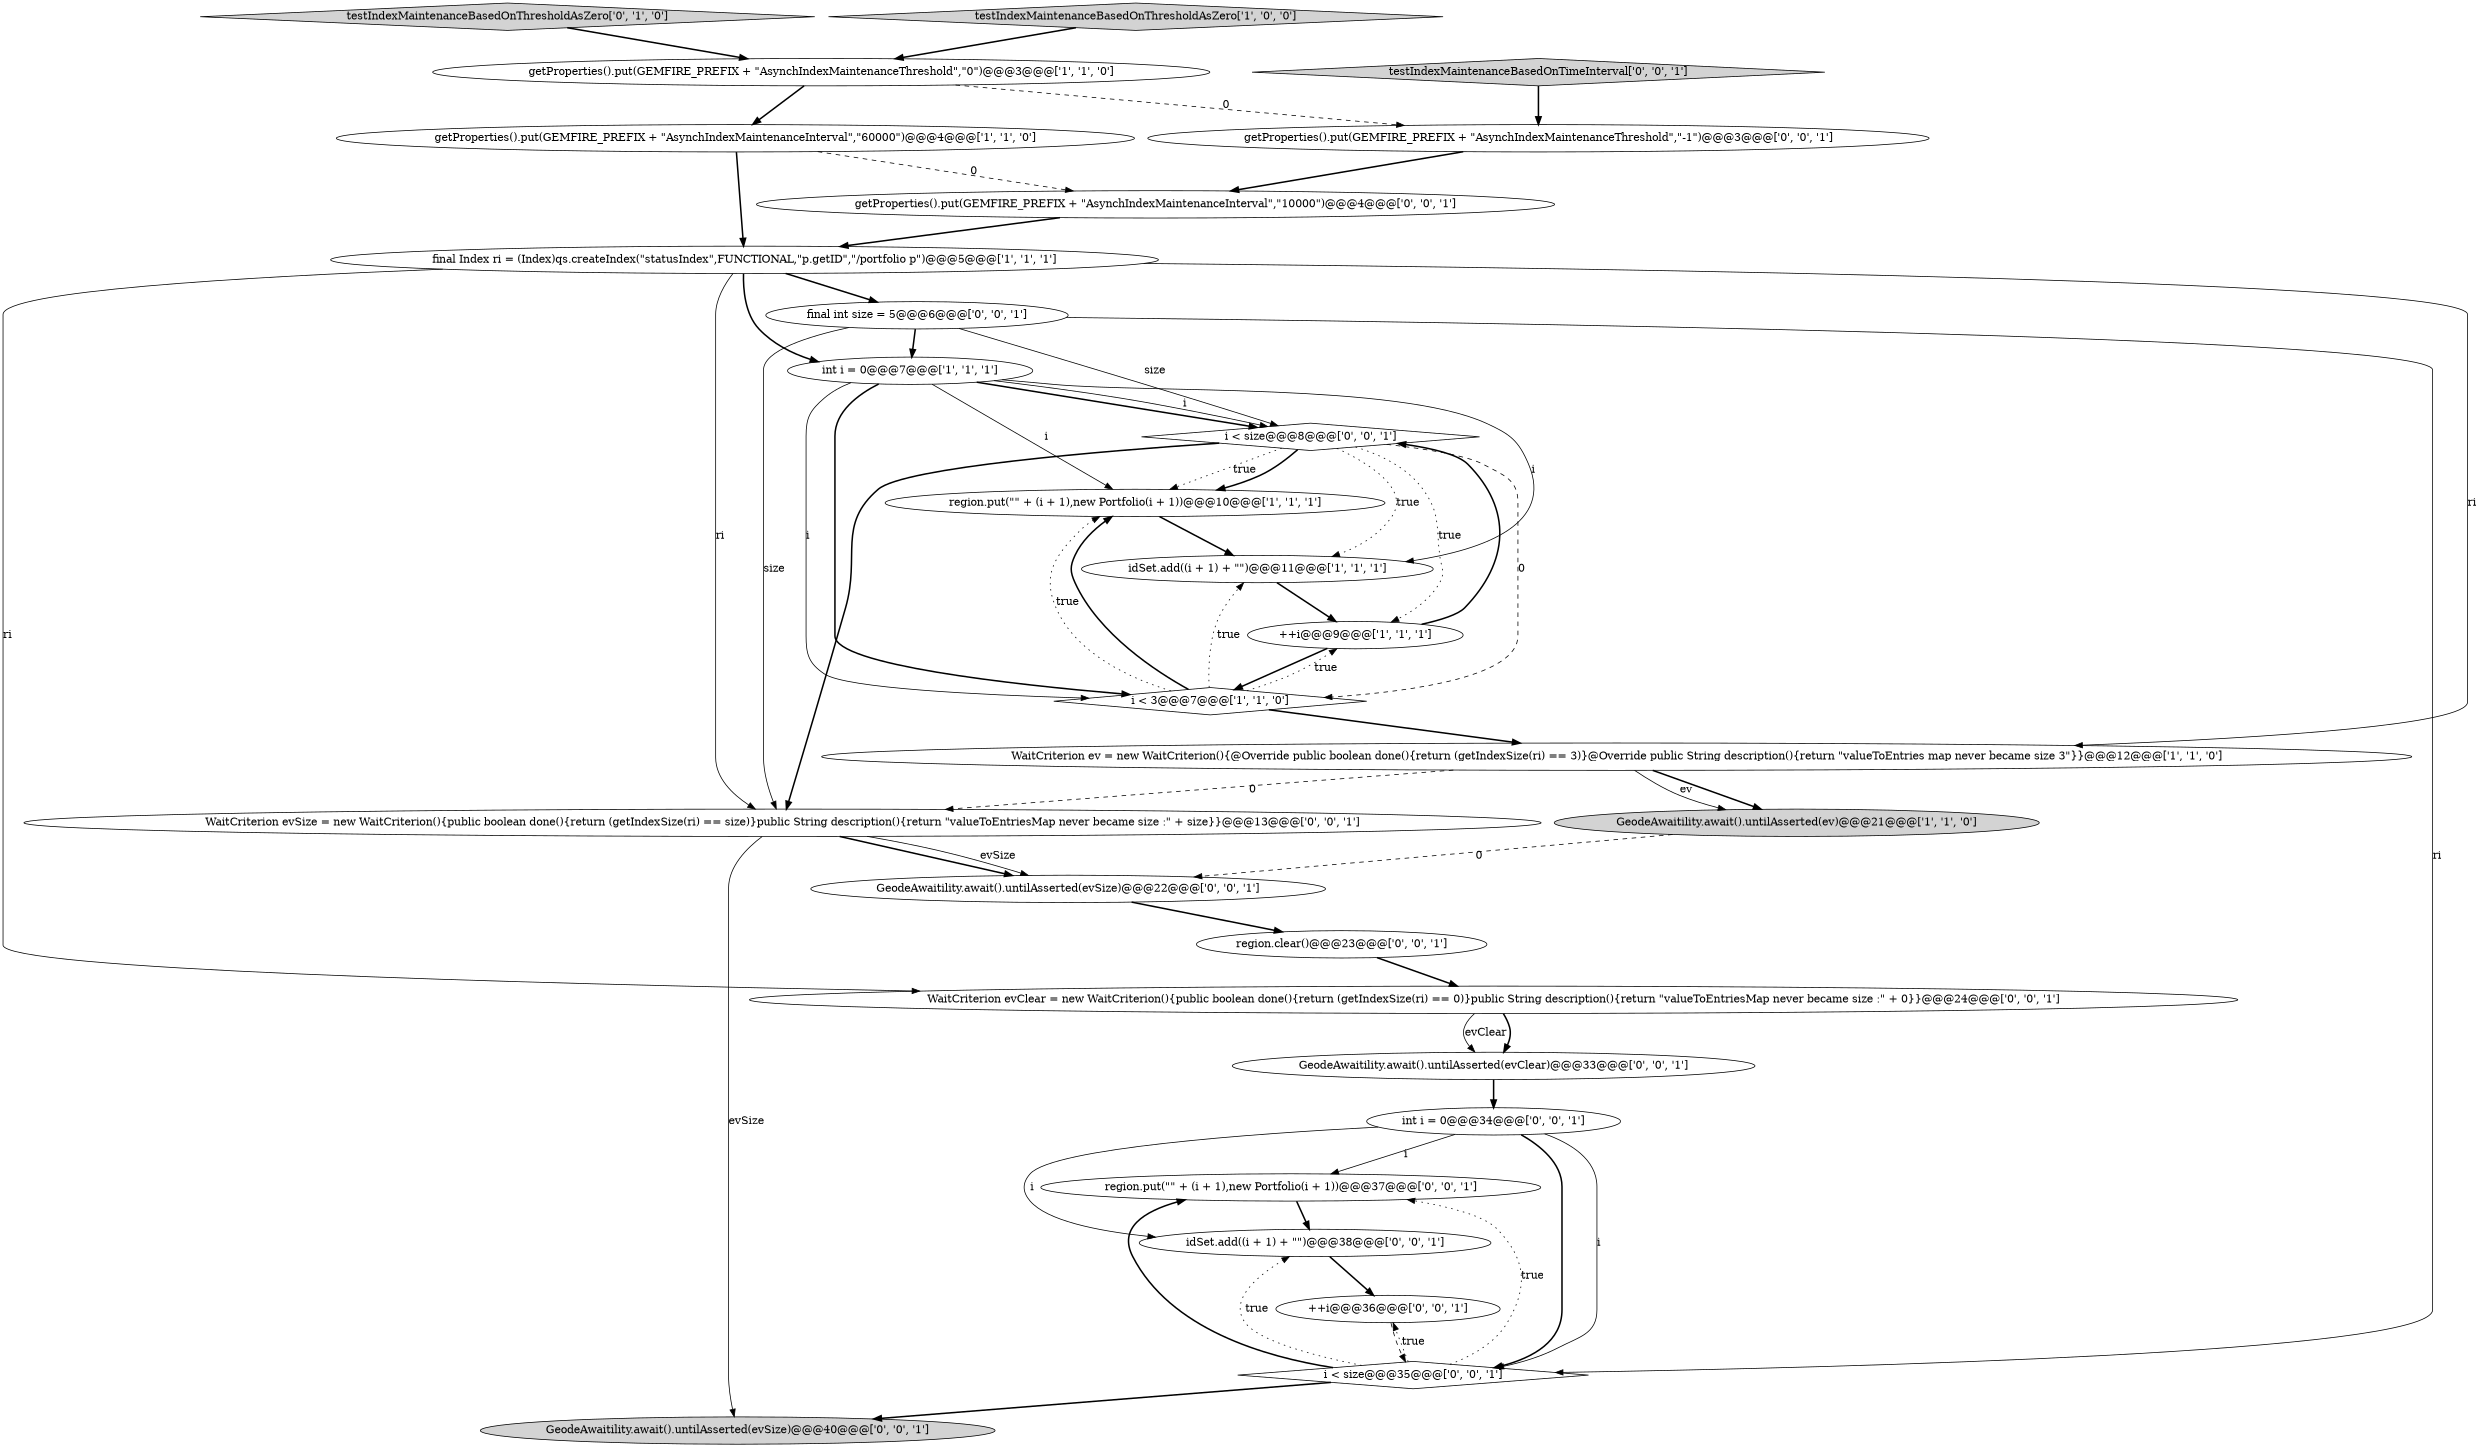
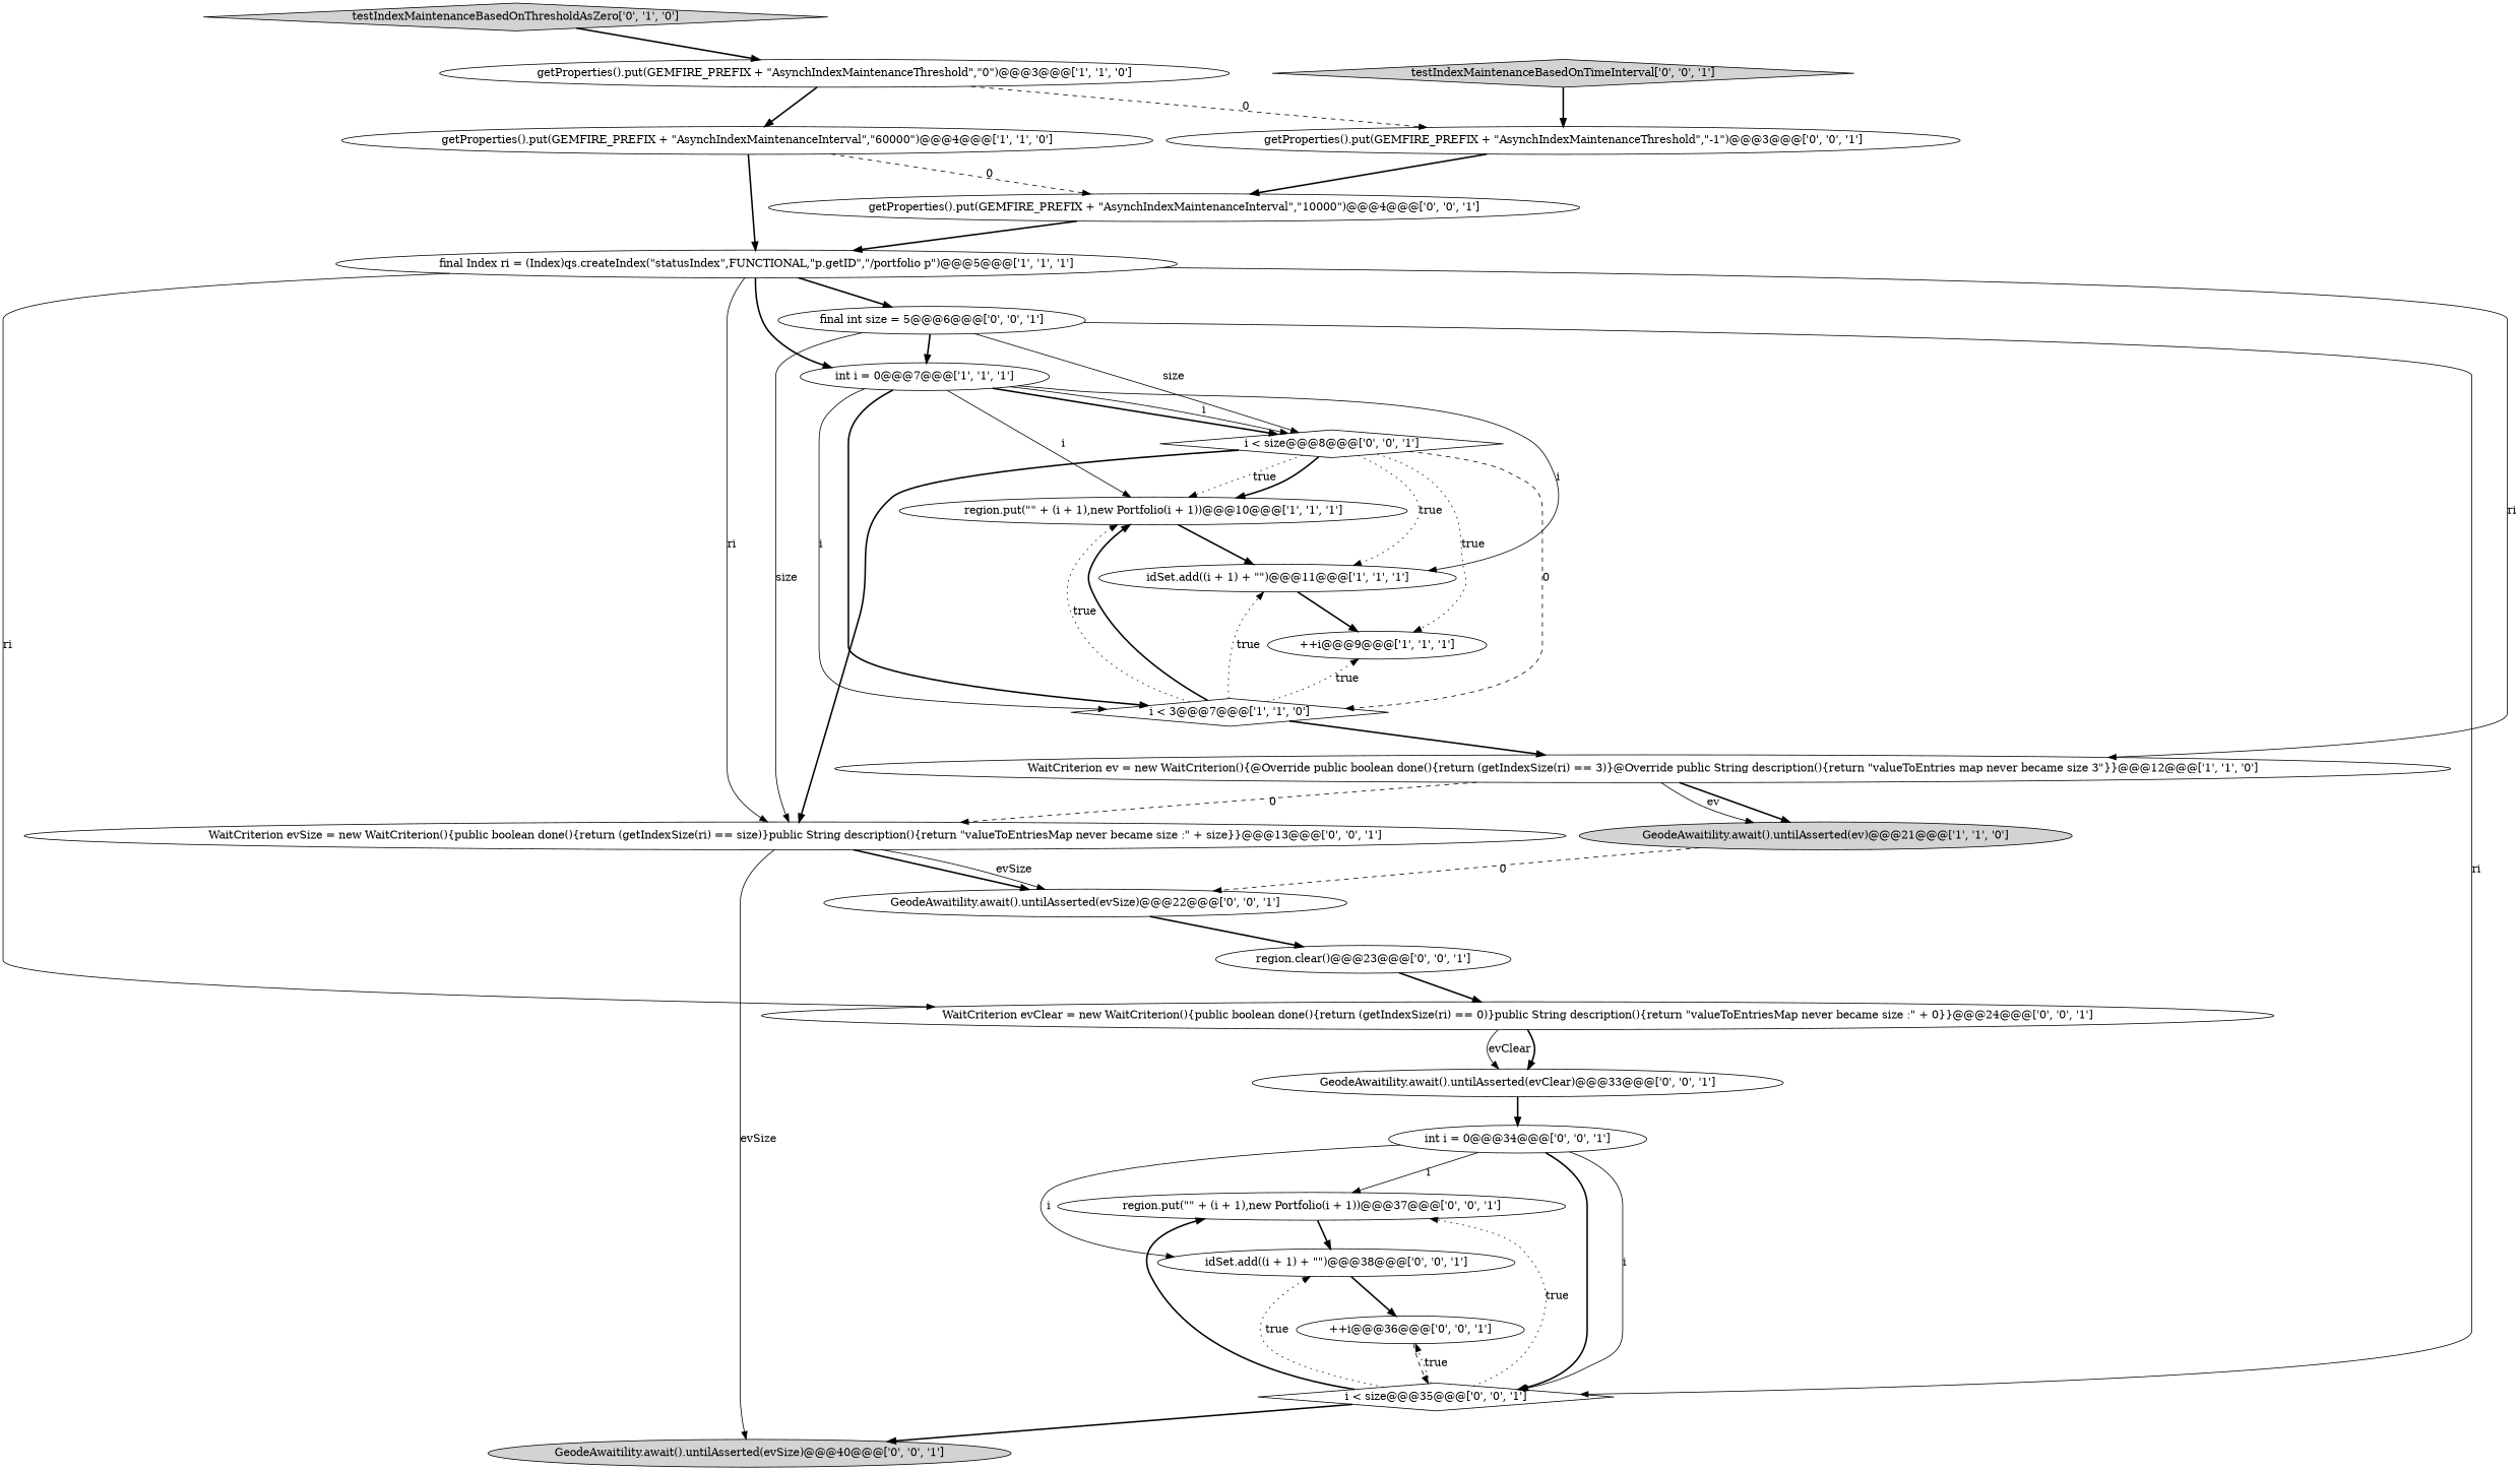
  digraph {
    node [fillcolor=white shape=ellipse style=filled]
    edge [style=bold]
    n1 [fillcolor=lightgray label="GeodeAwaitility.await().untilAsserted(evSize)@@@40@@@['0', '0', '1']"]
    n2 [label="region.put(\"\" + (i + 1),new Portfolio(i + 1))@@@37@@@['0', '0', '1']"]
    n3 [label="idSet.add((i + 1) + \"\")@@@38@@@['0', '0', '1']"]
    n4 [label="++i@@@36@@@['0', '0', '1']"]
    n5 [label="GeodeAwaitility.await().untilAsserted(evSize)@@@22@@@['0', '0', '1']"]
    n6 [label="region.clear()@@@23@@@['0', '0', '1']"]
    n7 [label="WaitCriterion evClear = new WaitCriterion(){public boolean done(){return (getIndexSize(ri) == 0)}public String description(){return \"valueToEntriesMap never became size :\" + 0}}@@@24@@@['0', '0', '1']"]
    n8 [label="region.put(\"\" + (i + 1),new Portfolio(i + 1))@@@10@@@['1', '1', '1']"]
    n9 [label="idSet.add((i + 1) + \"\")@@@11@@@['1', '1', '1']"]
    n10 [label="++i@@@9@@@['1', '1', '1']"]
    n11 [label="GeodeAwaitility.await().untilAsserted(evClear)@@@33@@@['0', '0', '1']"]
    n12 [label="getProperties().put(GEMFIRE_PREFIX + \"AsynchIndexMaintenanceThreshold\",\"-1\")@@@3@@@['0', '0', '1']"]
    n13 [label="getProperties().put(GEMFIRE_PREFIX + \"AsynchIndexMaintenanceInterval\",\"10000\")@@@4@@@['0', '0', '1']"]
    n14 [label="final Index ri = (Index)qs.createIndex(\"statusIndex\",FUNCTIONAL,\"p.getID\",\"/portfolio p\")@@@5@@@['1', '1', '1']"]
    n15 [label="WaitCriterion ev = new WaitCriterion(){@Override public boolean done(){return (getIndexSize(ri) == 3)}@Override public String description(){return \"valueToEntries map never became size 3\"}}@@@12@@@['1', '1', '0']"]
    n16 [fillcolor=lightgray label="GeodeAwaitility.await().untilAsserted(ev)@@@21@@@['1', '1', '0']"]
    n17 [label="WaitCriterion evSize = new WaitCriterion(){public boolean done(){return (getIndexSize(ri) == size)}public String description(){return \"valueToEntriesMap never became size :\" + size}}@@@13@@@['0', '0', '1']"]
    n18 [fillcolor=lightgray label="testIndexMaintenanceBasedOnThresholdAsZero['0', '1', '0']" shape=diamond]
    n19 [label="getProperties().put(GEMFIRE_PREFIX + \"AsynchIndexMaintenanceThreshold\",\"0\")@@@3@@@['1', '1', '0']"]
    n20 [label="getProperties().put(GEMFIRE_PREFIX + \"AsynchIndexMaintenanceInterval\",\"60000\")@@@4@@@['1', '1', '0']"]
    n21 [fillcolor=lightgray label="testIndexMaintenanceBasedOnTimeInterval['0', '0', '1']" shape=diamond]
    n22 [label="i < size@@@8@@@['0', '0', '1']" shape=diamond]
    n23 [label="i < 3@@@7@@@['1', '1', '0']" shape=diamond]
    n24 [label="i < size@@@35@@@['0', '0', '1']" shape=diamond]
    n25 [label="int i = 0@@@34@@@['0', '0', '1']"]
    n26 [label="int i = 0@@@7@@@['1', '1', '1']"]
    n27 [label="final int size = 5@@@6@@@['0', '0', '1']"]
-   n28 [fillcolor=lightgray label="testIndexMaintenanceBasedOnThresholdAsZero['1', '0', '0']" shape=diamond]
    n2 -> n3
    n3 -> n4
    n4 -> n24 [style=dashed]
    n5 -> n6
    n6 -> n7
    n7 -> n11
    n7 -> n11 [label=evClear style=solid]
    n8 -> n9
    n9 -> n10
-   n10 -> n22
-   n10 -> n23
    n11 -> n25
    n12 -> n13
    n13 -> n14
    n14 -> n7 [label=ri style=solid]
    n14 -> n15 [label=ri style=solid]
    n14 -> n17 [label=ri style=solid]
    n14 -> n26
    n14 -> n27
    n15 -> n16
    n15 -> n16 [label=ev style=solid]
    n15 -> n17 [label=0 style=dashed]
    n16 -> n5 [label=0 style=dashed]
    n17 -> n1 [label=evSize style=solid]
    n17 -> n5
    n17 -> n5 [label=evSize style=solid]
    n18 -> n19
    n19 -> n12 [label=0 style=dashed]
    n19 -> n20
    n20 -> n13 [label=0 style=dashed]
    n20 -> n14
    n21 -> n12
    n22 -> n8 [label=true style=dotted]
    n22 -> n8
    n22 -> n9 [label=true style=dotted]
    n22 -> n10 [label=true style=dotted]
    n22 -> n17
    n22 -> n23 [label=0 style=dashed]
    n23 -> n8
    n23 -> n8 [label=true style=dotted]
    n23 -> n9 [label=true style=dotted]
    n23 -> n10 [label=true style=dotted]
    n23 -> n15
    n24 -> n1
    n24 -> n2 [label=true style=dotted]
    n24 -> n2
    n24 -> n3 [label=true style=dotted]
    n24 -> n4 [label=true style=dotted]
    n25 -> n2 [label=i style=solid]
    n25 -> n3 [label=i style=solid]
    n25 -> n24
    n25 -> n24 [label=i style=solid]
    n26 -> n8 [label=i style=solid]
    n26 -> n9 [label=i style=solid]
    n26 -> n22
    n26 -> n22 [label=i style=solid]
    n26 -> n23 [label=i style=solid]
    n26 -> n23
    n27 -> n17 [label=size style=solid]
    n27 -> n22 [label=size style=solid]
    n27 -> n24 [label=ri style=solid]
    n27 -> n26
-   n28 -> n19
  }
